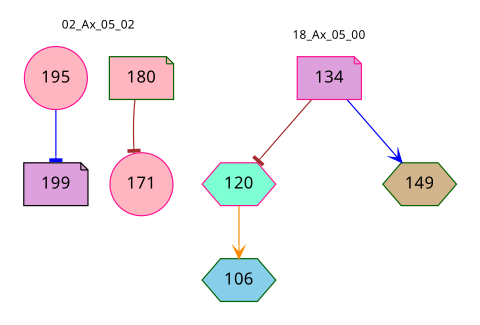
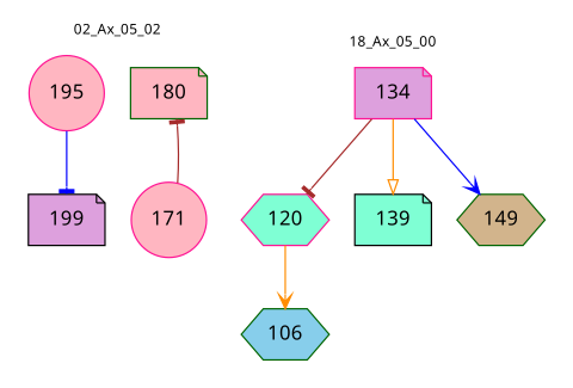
  digraph {
    fontname="Noto Sans"
    node [color=deeppink fillcolor=lightpink fontname="Noto Sans" shape=note style=filled]
    edge [arrowhead=tee color=brown fontname="Noto Sans"]
    n1 [color=darkgreen label=180]
    n2 [label=195 shape=circle]
    n3 [label=171 shape=circle]
    n4 [color=black fillcolor=plum label=199]
    n5 [fillcolor=plum label=134]
    n6 [fillcolor=aquamarine label=120 shape=hexagon]
+   n7 [color=black fillcolor=aquamarine label=139]
    n8 [color=darkgreen fillcolor=tan label=149 shape=hexagon]
    n9 [color=darkgreen fillcolor=skyblue label=106 shape=hexagon]
    subgraph cluster_1 {
      color=white
      fontsize=10
      label="02_Ax_05_02"
      n1
      n2
      n3
      n4
    }
    subgraph cluster_2 {
      color=white
      fontsize=10
      label="18_Ax_05_00"
      n5
      n6
+     n7
      n8
      n9
    }
-   n1 -> n3
+   n3 -> n1
    n2 -> n4 [color=blue]
    n5 -> n6
+   n5 -> n7 [arrowhead=onormal color=darkorange]
    n5 -> n8 [arrowhead=vee color=blue]
    n6 -> n9 [arrowhead=vee color=darkorange]
  }
